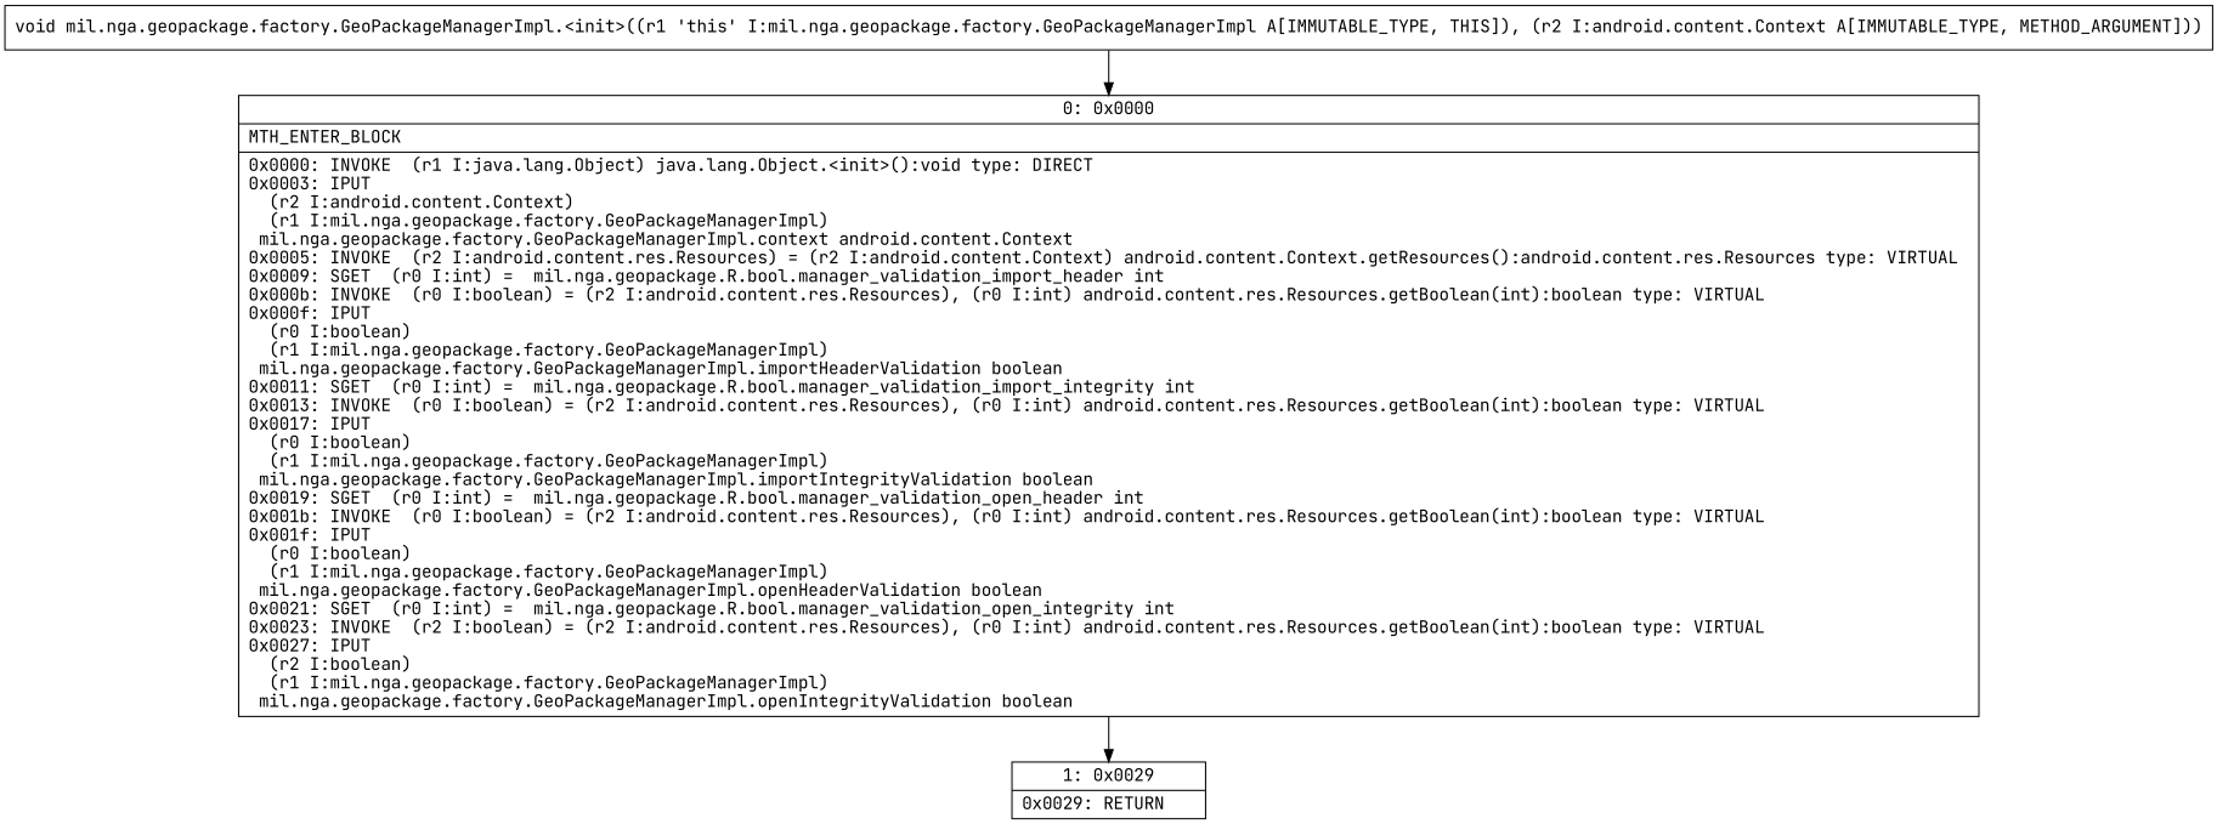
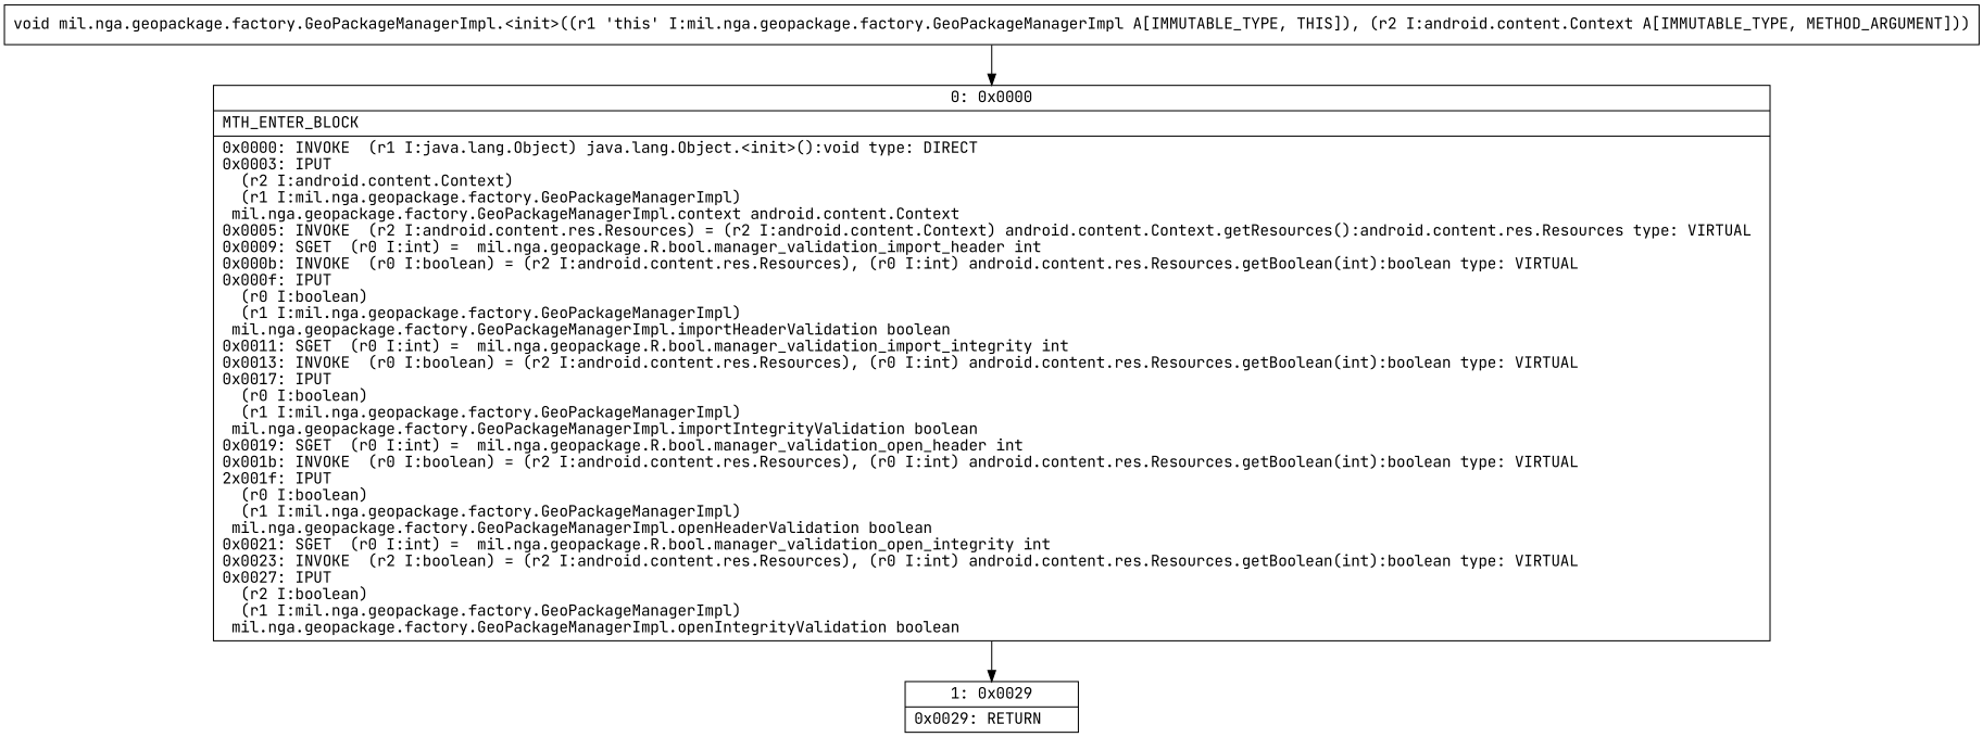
  digraph {
    fontname="JetBrains Mono"
    node [shape=record fontname="JetBrains Mono"]
    edge [fontname="JetBrains Mono"]
-   n1 [label="{0\:\ 0x0000|MTH_ENTER_BLOCK\l|0x0000: INVOKE  (r1 I:java.lang.Object) java.lang.Object.\<init\>():void type: DIRECT \l0x0003: IPUT  \l  (r2 I:android.content.Context)\l  (r1 I:mil.nga.geopackage.factory.GeoPackageManagerImpl)\l mil.nga.geopackage.factory.GeoPackageManagerImpl.context android.content.Context \l0x0005: INVOKE  (r2 I:android.content.res.Resources) = (r2 I:android.content.Context) android.content.Context.getResources():android.content.res.Resources type: VIRTUAL \l0x0009: SGET  (r0 I:int) =  mil.nga.geopackage.R.bool.manager_validation_import_header int \l0x000b: INVOKE  (r0 I:boolean) = (r2 I:android.content.res.Resources), (r0 I:int) android.content.res.Resources.getBoolean(int):boolean type: VIRTUAL \l0x000f: IPUT  \l  (r0 I:boolean)\l  (r1 I:mil.nga.geopackage.factory.GeoPackageManagerImpl)\l mil.nga.geopackage.factory.GeoPackageManagerImpl.importHeaderValidation boolean \l0x0011: SGET  (r0 I:int) =  mil.nga.geopackage.R.bool.manager_validation_import_integrity int \l0x0013: INVOKE  (r0 I:boolean) = (r2 I:android.content.res.Resources), (r0 I:int) android.content.res.Resources.getBoolean(int):boolean type: VIRTUAL \l0x0017: IPUT  \l  (r0 I:boolean)\l  (r1 I:mil.nga.geopackage.factory.GeoPackageManagerImpl)\l mil.nga.geopackage.factory.GeoPackageManagerImpl.importIntegrityValidation boolean \l0x0019: SGET  (r0 I:int) =  mil.nga.geopackage.R.bool.manager_validation_open_header int \l0x001b: INVOKE  (r0 I:boolean) = (r2 I:android.content.res.Resources), (r0 I:int) android.content.res.Resources.getBoolean(int):boolean type: VIRTUAL \l0x001f: IPUT  \l  (r0 I:boolean)\l  (r1 I:mil.nga.geopackage.factory.GeoPackageManagerImpl)\l mil.nga.geopackage.factory.GeoPackageManagerImpl.openHeaderValidation boolean \l0x0021: SGET  (r0 I:int) =  mil.nga.geopackage.R.bool.manager_validation_open_integrity int \l0x0023: INVOKE  (r2 I:boolean) = (r2 I:android.content.res.Resources), (r0 I:int) android.content.res.Resources.getBoolean(int):boolean type: VIRTUAL \l0x0027: IPUT  \l  (r2 I:boolean)\l  (r1 I:mil.nga.geopackage.factory.GeoPackageManagerImpl)\l mil.nga.geopackage.factory.GeoPackageManagerImpl.openIntegrityValidation boolean \l}"]
+   n1 [label="{0\:\ 0x0000|MTH_ENTER_BLOCK\l|0x0000: INVOKE  (r1 I:java.lang.Object) java.lang.Object.\<init\>():void type: DIRECT \l0x0003: IPUT  \l  (r2 I:android.content.Context)\l  (r1 I:mil.nga.geopackage.factory.GeoPackageManagerImpl)\l mil.nga.geopackage.factory.GeoPackageManagerImpl.context android.content.Context \l0x0005: INVOKE  (r2 I:android.content.res.Resources) = (r2 I:android.content.Context) android.content.Context.getResources():android.content.res.Resources type: VIRTUAL \l0x0009: SGET  (r0 I:int) =  mil.nga.geopackage.R.bool.manager_validation_import_header int \l0x000b: INVOKE  (r0 I:boolean) = (r2 I:android.content.res.Resources), (r0 I:int) android.content.res.Resources.getBoolean(int):boolean type: VIRTUAL \l0x000f: IPUT  \l  (r0 I:boolean)\l  (r1 I:mil.nga.geopackage.factory.GeoPackageManagerImpl)\l mil.nga.geopackage.factory.GeoPackageManagerImpl.importHeaderValidation boolean \l0x0011: SGET  (r0 I:int) =  mil.nga.geopackage.R.bool.manager_validation_import_integrity int \l0x0013: INVOKE  (r0 I:boolean) = (r2 I:android.content.res.Resources), (r0 I:int) android.content.res.Resources.getBoolean(int):boolean type: VIRTUAL \l0x0017: IPUT  \l  (r0 I:boolean)\l  (r1 I:mil.nga.geopackage.factory.GeoPackageManagerImpl)\l mil.nga.geopackage.factory.GeoPackageManagerImpl.importIntegrityValidation boolean \l0x0019: SGET  (r0 I:int) =  mil.nga.geopackage.R.bool.manager_validation_open_header int \l0x001b: INVOKE  (r0 I:boolean) = (r2 I:android.content.res.Resources), (r0 I:int) android.content.res.Resources.getBoolean(int):boolean type: VIRTUAL \l2x001f: IPUT  \l  (r0 I:boolean)\l  (r1 I:mil.nga.geopackage.factory.GeoPackageManagerImpl)\l mil.nga.geopackage.factory.GeoPackageManagerImpl.openHeaderValidation boolean \l0x0021: SGET  (r0 I:int) =  mil.nga.geopackage.R.bool.manager_validation_open_integrity int \l0x0023: INVOKE  (r2 I:boolean) = (r2 I:android.content.res.Resources), (r0 I:int) android.content.res.Resources.getBoolean(int):boolean type: VIRTUAL \l0x0027: IPUT  \l  (r2 I:boolean)\l  (r1 I:mil.nga.geopackage.factory.GeoPackageManagerImpl)\l mil.nga.geopackage.factory.GeoPackageManagerImpl.openIntegrityValidation boolean \l}"]
    n2 [label="{1\:\ 0x0029|0x0029: RETURN   \l}"]
    n3 [label="{void mil.nga.geopackage.factory.GeoPackageManagerImpl.\<init\>((r1 'this' I:mil.nga.geopackage.factory.GeoPackageManagerImpl A[IMMUTABLE_TYPE, THIS]), (r2 I:android.content.Context A[IMMUTABLE_TYPE, METHOD_ARGUMENT])) }"]
    n1 -> n2
    n3 -> n1
  }
